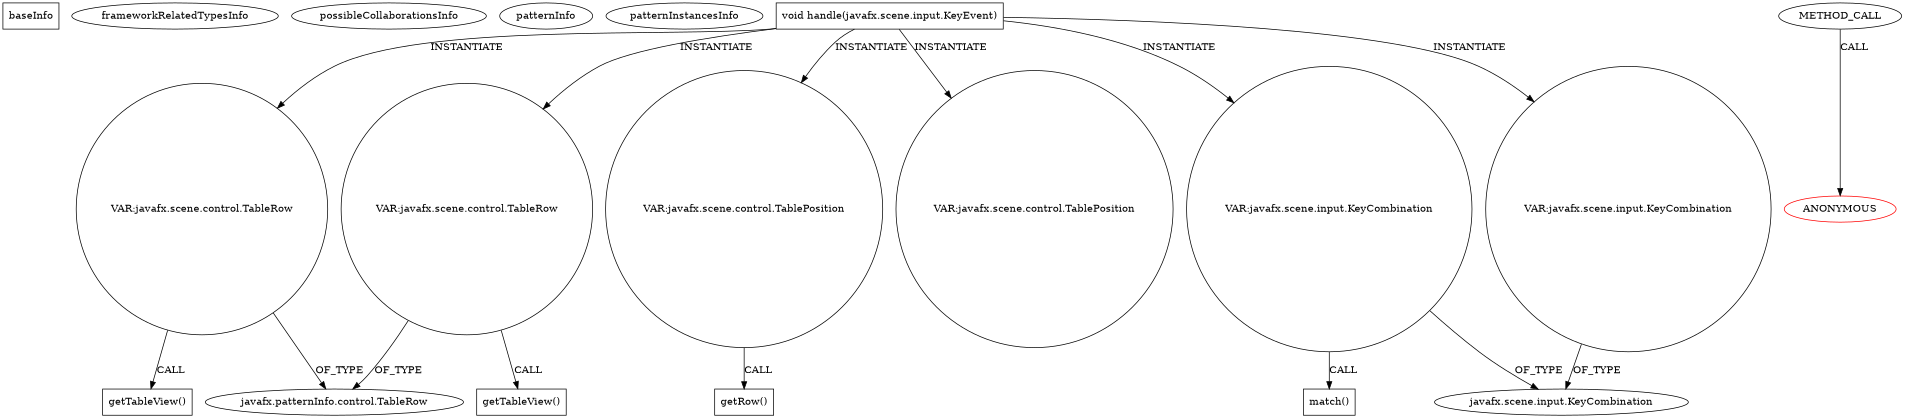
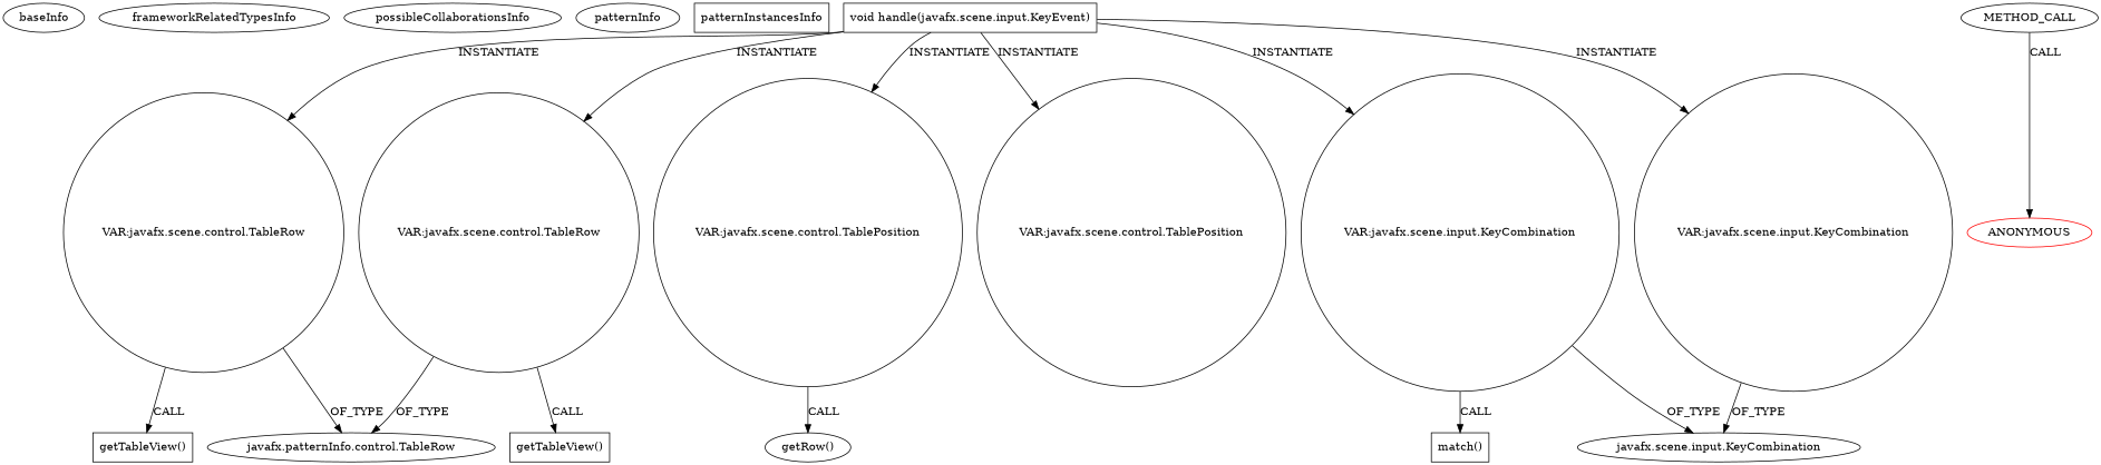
  digraph {
    node [isFrameworkType=false vertexType=VARIABLE_EXPRESION]
-   baseInfo [category=pattern graphId=4170 isAnonymous=true possibleRelation=false shape=box isFrameworkType="" vertexType=""]
+   baseInfo [category=pattern graphId=4170 isAnonymous=true possibleRelation=false isFrameworkType="" vertexType=""]
    frameworkRelatedTypesInfo [isFrameworkType="" vertexType=""]
    possibleCollaborationsInfo [isFrameworkType="" vertexType=""]
    patternInfo [frequency=2.0 patternRootClient=0 isFrameworkType="" vertexType=""]
-   patternInstancesInfo [0="svadlamudi-GaussJordanElimination~/svadlamudi-GaussJordanElimination/GaussJordanElimination-master/src/gauss/jordan/elimination/EditingTableCell.java~void createTextField()~4378" isFrameworkType="" vertexType=""]
+   patternInstancesInfo [0="svadlamudi-GaussJordanElimination~/svadlamudi-GaussJordanElimination/GaussJordanElimination-master/src/gauss/jordan/elimination/EditingTableCell.java~void createTextField()~4378" shape=box isFrameworkType="" vertexType=""]
    n6 [label="javafx.patternInfo.control.TableRow" vertexType=FRAMEWORK_CLASS_TYPE]
    n7 [label="VAR:javafx.scene.control.TableRow" shape=circle]
    n8 [label="getTableView()" shape=box vertexType=INSIDE_CALL]
    n9 [label="VAR:javafx.scene.control.TableRow" shape=circle]
    n10 [label="getTableView()" shape=box vertexType=INSIDE_CALL]
    n11 [label="void handle(javafx.scene.input.KeyEvent)" shape=box vertexType=OVERRIDING_METHOD_DECLARATION]
    n12 [label="VAR:javafx.scene.control.TablePosition" shape=circle]
    n13 [label="VAR:javafx.scene.control.TablePosition" shape=circle]
    n14 [label="VAR:javafx.scene.input.KeyCombination" shape=circle]
    n15 [label="VAR:javafx.scene.input.KeyCombination" shape=circle]
-   n16 [label="getRow()" shape=box vertexType=INSIDE_CALL]
+   n16 [label="getRow()" shape=ellipse vertexType=INSIDE_CALL]
    n17 [label="match()" shape=box vertexType=INSIDE_CALL]
    n18 [label="javafx.scene.input.KeyCombination" vertexType=FRAMEWORK_CLASS_TYPE]
    n19 [color=red label=ANONYMOUS vertexType=ROOT_ANONYMOUS_DECLARATION]
    n20 [label=METHOD_CALL vertexType=OUTSIDE_CALL]
    n7 -> n6 [label=OF_TYPE]
    n7 -> n8 [label=CALL]
    n9 -> n6 [label=OF_TYPE]
    n9 -> n10 [label=CALL]
    n11 -> n7 [label=INSTANTIATE]
    n11 -> n9 [label=INSTANTIATE]
    n11 -> n12 [label=INSTANTIATE]
    n11 -> n13 [label=INSTANTIATE]
    n11 -> n14 [label=INSTANTIATE]
    n11 -> n15 [label=INSTANTIATE]
    n12 -> n16 [label=CALL]
    n14 -> n17 [label=CALL]
    n14 -> n18 [label=OF_TYPE]
    n15 -> n18 [label=OF_TYPE]
    n20 -> n19 [label=CALL]
  }
